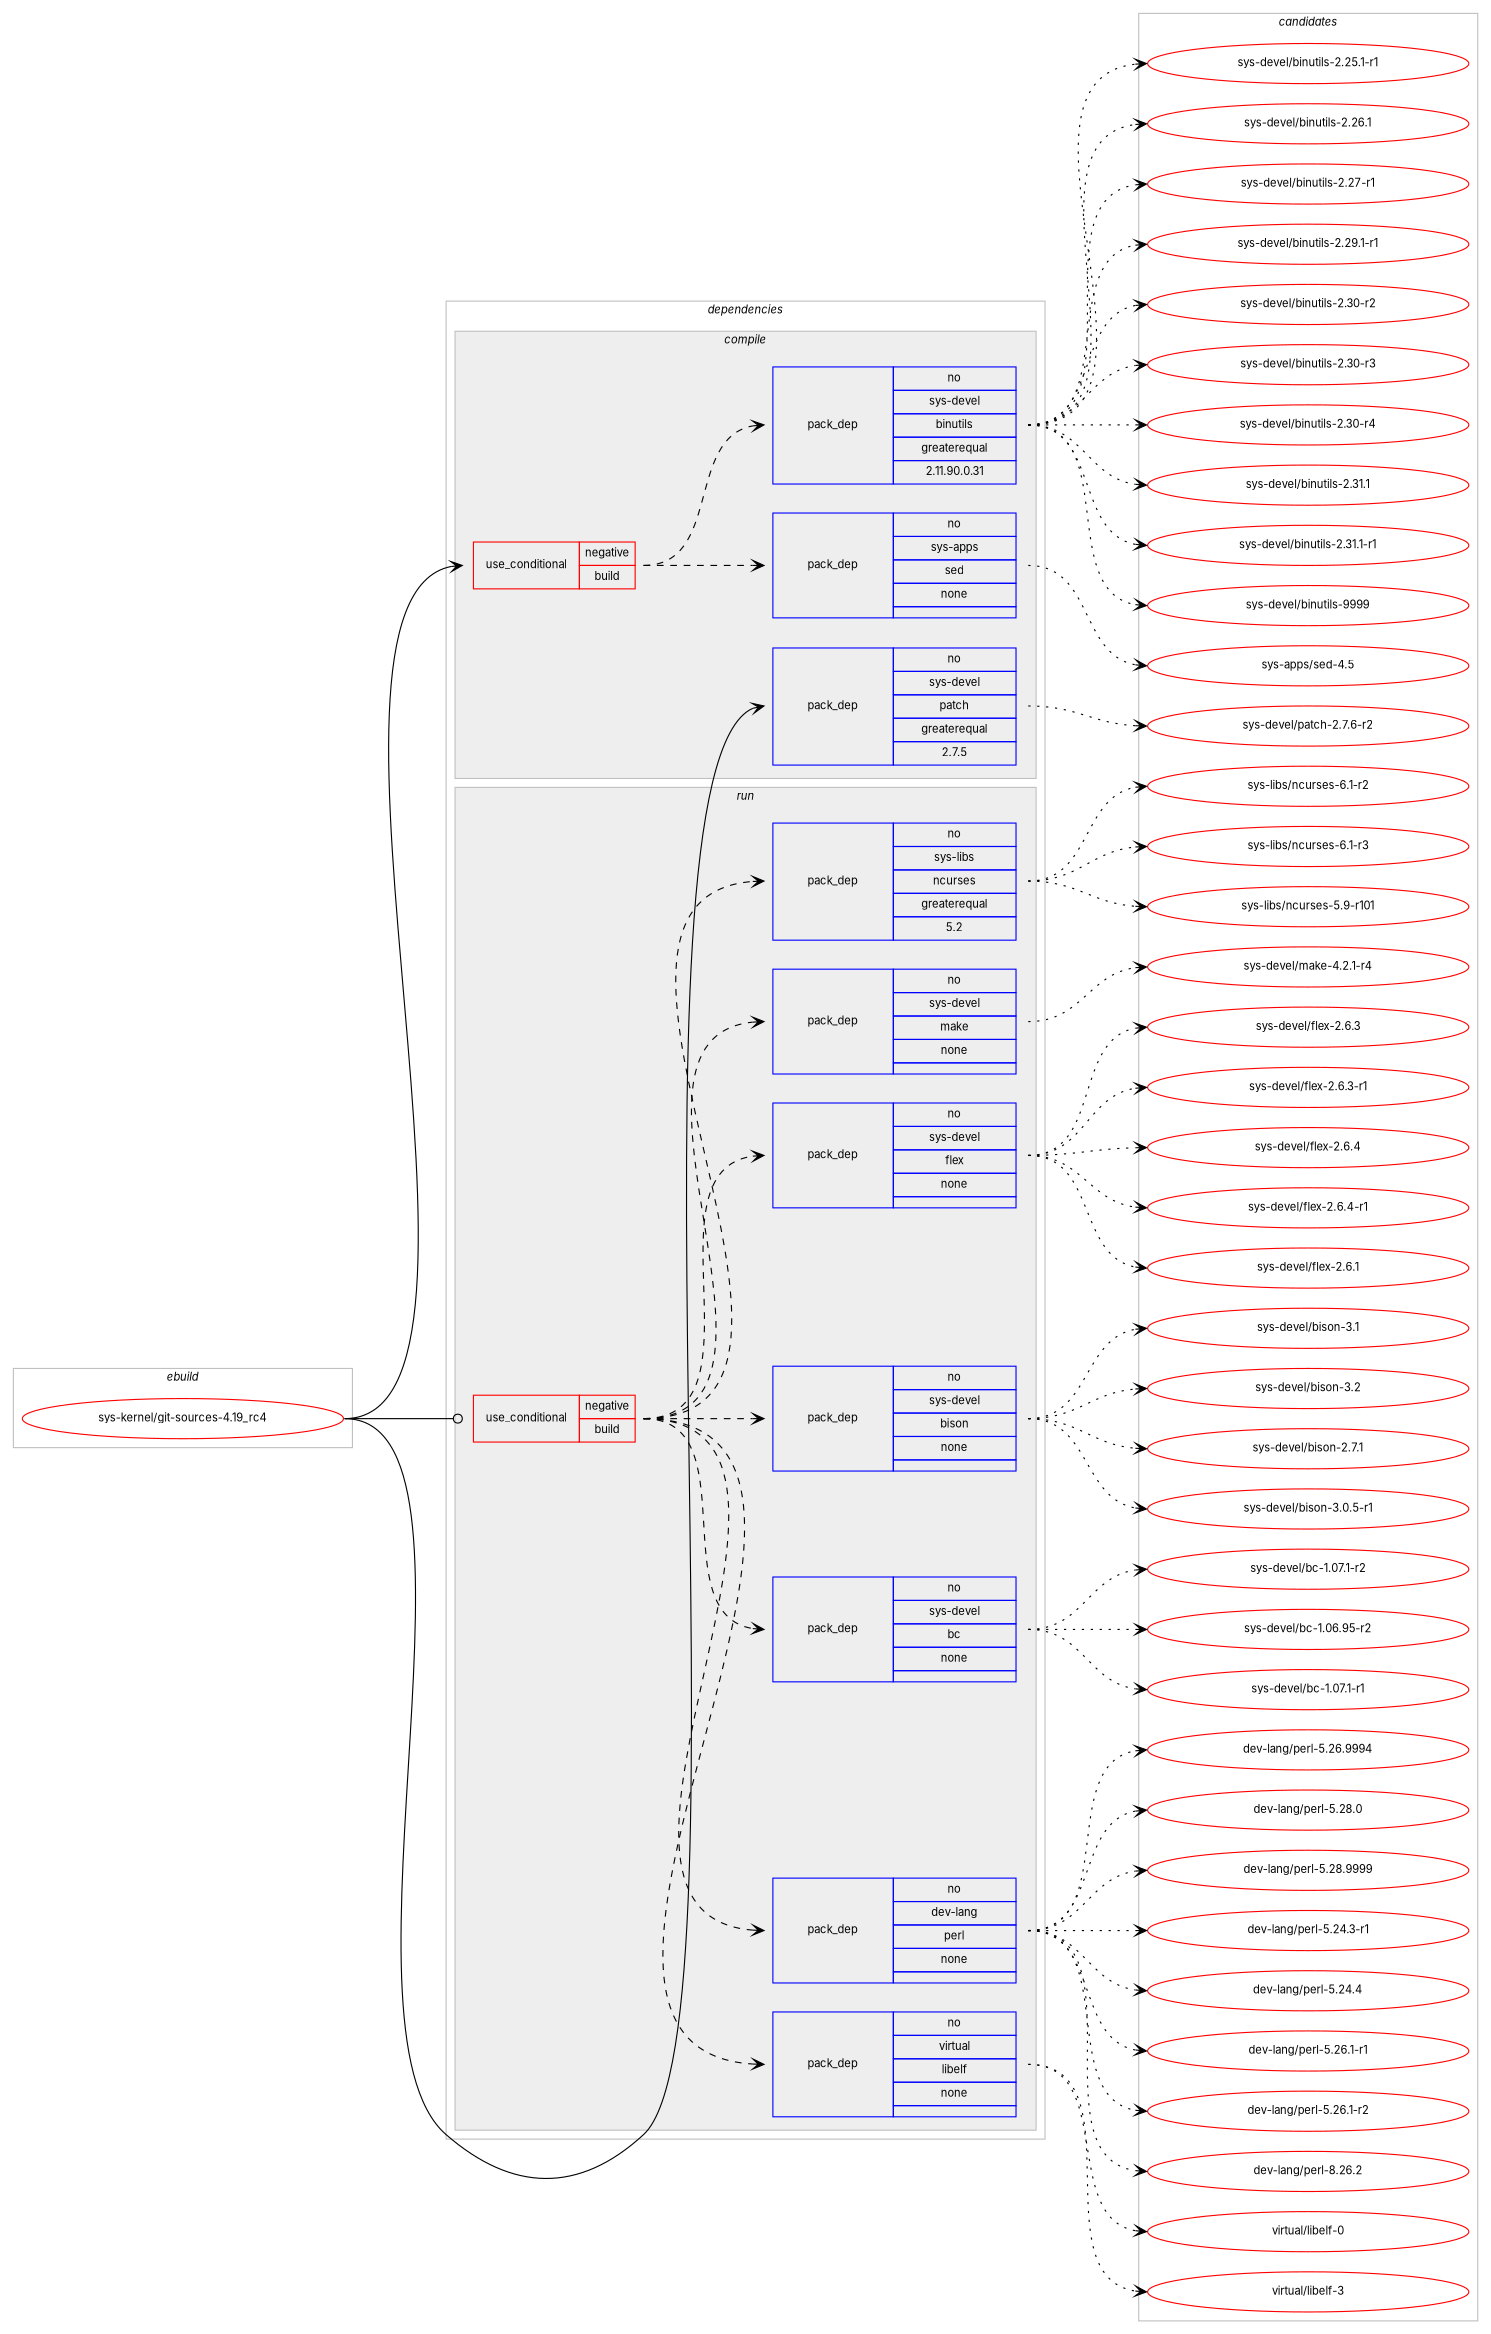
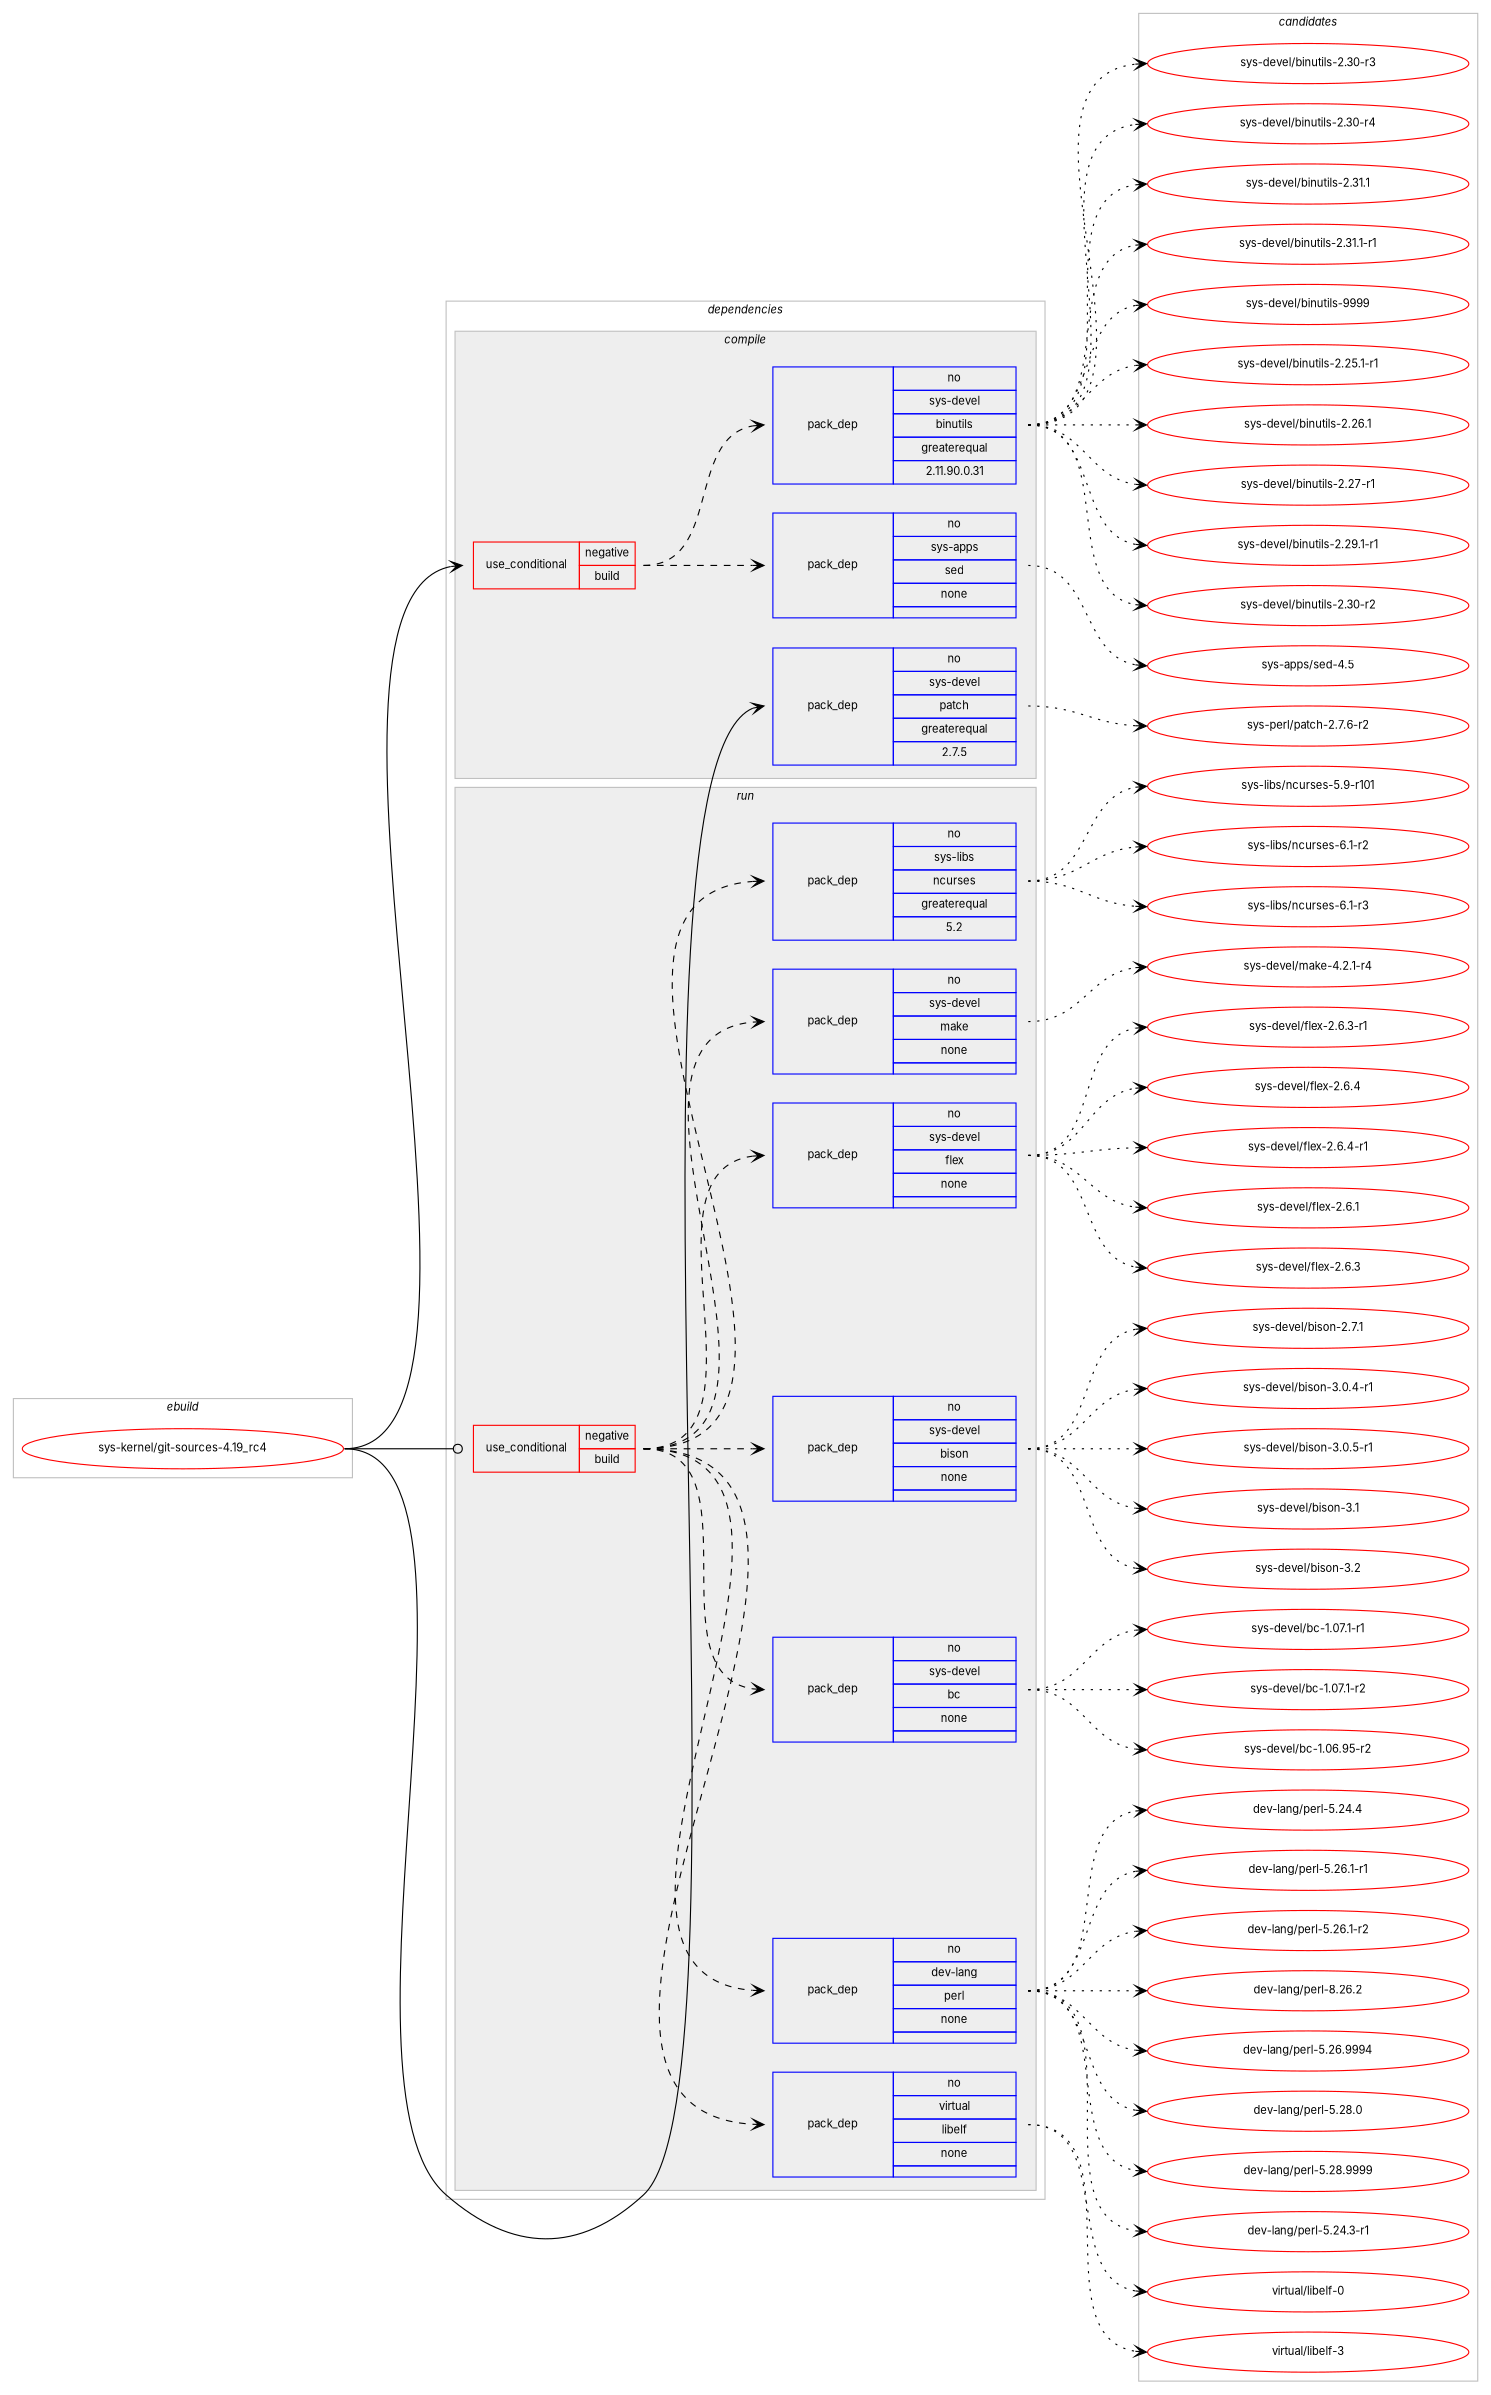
  digraph {
    compound=true
    concentrate=true
    fontname=Inter
    fontsize=10
    newrank=true
    rankdir=LR
    ranksep=1.5
    node [color=red fontname=Inter fontsize=10]
    edge [arrowhead=vee fontname=Inter headport=w style=dotted tailport=e weight=100]
    n1 [label="sys-kernel/git-sources-4.19_rc4" width=4]
    n2 [color=blue label=<<TABLE BORDER="0" CELLBORDER="1" CELLSPACING="0" CELLPADDING="4" WIDTH="220"><TR><TD ROWSPAN="6" CELLPADDING="30">pack_dep</TD></TR><TR><TD WIDTH="110">no</TD></TR><TR><TD>sys-apps</TD></TR><TR><TD>sed</TD></TR><TR><TD>none</TD></TR><TR><TD></TD></TR></TABLE>> shape=none]
    n3 [color=blue label=<<TABLE BORDER="0" CELLBORDER="1" CELLSPACING="0" CELLPADDING="4" WIDTH="220"><TR><TD ROWSPAN="6" CELLPADDING="30">pack_dep</TD></TR><TR><TD WIDTH="110">no</TD></TR><TR><TD>sys-devel</TD></TR><TR><TD>binutils</TD></TR><TR><TD>greaterequal</TD></TR><TR><TD>2.11.90.0.31</TD></TR></TABLE>> shape=none]
    n4 [label=<<TABLE BORDER="0" CELLBORDER="1" CELLSPACING="0" CELLPADDING="4"><TR><TD ROWSPAN="3" CELLPADDING="10">use_conditional</TD></TR><TR><TD>negative</TD></TR><TR><TD>build</TD></TR></TABLE>> shape=none]
    n5 [color=blue label=<<TABLE BORDER="0" CELLBORDER="1" CELLSPACING="0" CELLPADDING="4" WIDTH="220"><TR><TD ROWSPAN="6" CELLPADDING="30">pack_dep</TD></TR><TR><TD WIDTH="110">no</TD></TR><TR><TD>sys-devel</TD></TR><TR><TD>patch</TD></TR><TR><TD>greaterequal</TD></TR><TR><TD>2.7.5</TD></TR></TABLE>> shape=none]
    n6 [color=blue label=<<TABLE BORDER="0" CELLBORDER="1" CELLSPACING="0" CELLPADDING="4" WIDTH="220"><TR><TD ROWSPAN="6" CELLPADDING="30">pack_dep</TD></TR><TR><TD WIDTH="110">no</TD></TR><TR><TD>dev-lang</TD></TR><TR><TD>perl</TD></TR><TR><TD>none</TD></TR><TR><TD></TD></TR></TABLE>> shape=none]
    n7 [color=blue label=<<TABLE BORDER="0" CELLBORDER="1" CELLSPACING="0" CELLPADDING="4" WIDTH="220"><TR><TD ROWSPAN="6" CELLPADDING="30">pack_dep</TD></TR><TR><TD WIDTH="110">no</TD></TR><TR><TD>sys-devel</TD></TR><TR><TD>bc</TD></TR><TR><TD>none</TD></TR><TR><TD></TD></TR></TABLE>> shape=none]
    n8 [color=blue label=<<TABLE BORDER="0" CELLBORDER="1" CELLSPACING="0" CELLPADDING="4" WIDTH="220"><TR><TD ROWSPAN="6" CELLPADDING="30">pack_dep</TD></TR><TR><TD WIDTH="110">no</TD></TR><TR><TD>sys-devel</TD></TR><TR><TD>bison</TD></TR><TR><TD>none</TD></TR><TR><TD></TD></TR></TABLE>> shape=none]
    n9 [color=blue label=<<TABLE BORDER="0" CELLBORDER="1" CELLSPACING="0" CELLPADDING="4" WIDTH="220"><TR><TD ROWSPAN="6" CELLPADDING="30">pack_dep</TD></TR><TR><TD WIDTH="110">no</TD></TR><TR><TD>sys-devel</TD></TR><TR><TD>flex</TD></TR><TR><TD>none</TD></TR><TR><TD></TD></TR></TABLE>> shape=none]
    n10 [color=blue label=<<TABLE BORDER="0" CELLBORDER="1" CELLSPACING="0" CELLPADDING="4" WIDTH="220"><TR><TD ROWSPAN="6" CELLPADDING="30">pack_dep</TD></TR><TR><TD WIDTH="110">no</TD></TR><TR><TD>sys-devel</TD></TR><TR><TD>make</TD></TR><TR><TD>none</TD></TR><TR><TD></TD></TR></TABLE>> shape=none]
    n11 [color=blue label=<<TABLE BORDER="0" CELLBORDER="1" CELLSPACING="0" CELLPADDING="4" WIDTH="220"><TR><TD ROWSPAN="6" CELLPADDING="30">pack_dep</TD></TR><TR><TD WIDTH="110">no</TD></TR><TR><TD>sys-libs</TD></TR><TR><TD>ncurses</TD></TR><TR><TD>greaterequal</TD></TR><TR><TD>5.2</TD></TR></TABLE>> shape=none]
    n12 [color=blue label=<<TABLE BORDER="0" CELLBORDER="1" CELLSPACING="0" CELLPADDING="4" WIDTH="220"><TR><TD ROWSPAN="6" CELLPADDING="30">pack_dep</TD></TR><TR><TD WIDTH="110">no</TD></TR><TR><TD>virtual</TD></TR><TR><TD>libelf</TD></TR><TR><TD>none</TD></TR><TR><TD></TD></TR></TABLE>> shape=none]
    n13 [label=<<TABLE BORDER="0" CELLBORDER="1" CELLSPACING="0" CELLPADDING="4"><TR><TD ROWSPAN="3" CELLPADDING="10">use_conditional</TD></TR><TR><TD>negative</TD></TR><TR><TD>build</TD></TR></TABLE>> shape=none]
    n14 [label="sys-apps/sed-4.5" width=4]
    n15 [label="sys-devel/binutils-2.25.1-r1" width=4]
    n16 [label="sys-devel/binutils-2.26.1" width=4]
    n17 [label="sys-devel/binutils-2.27-r1" width=4]
    n18 [label="sys-devel/binutils-2.29.1-r1" width=4]
    n19 [label="sys-devel/binutils-2.30-r2" width=4]
    n20 [label="sys-devel/binutils-2.30-r3" width=4]
    n21 [label="sys-devel/binutils-2.30-r4" width=4]
    n22 [label="sys-devel/binutils-2.31.1" width=4]
    n23 [label="sys-devel/binutils-2.31.1-r1" width=4]
    n24 [label="sys-devel/binutils-9999" width=4]
-   n25 [label="sys-devel/patch-2.7.6-r2" width=4]
+   n25 [label="sys-perl/patch-2.7.6-r2" width=4]
    n26 [label="dev-lang/perl-5.24.3-r1" width=4]
    n27 [label="dev-lang/perl-5.24.4" width=4]
    n28 [label="dev-lang/perl-5.26.1-r1" width=4]
    n29 [label="dev-lang/perl-5.26.1-r2" width=4]
    n30 [label="dev-lang/perl-8.26.2" width=4]
    n31 [label="dev-lang/perl-5.26.9994" width=4]
    n32 [label="dev-lang/perl-5.28.0" width=4]
    n33 [label="dev-lang/perl-5.28.9999" width=4]
    n34 [label="sys-devel/bc-1.06.95-r2" width=4]
    n35 [label="sys-devel/bc-1.07.1-r1" width=4]
    n36 [label="sys-devel/bc-1.07.1-r2" width=4]
    n37 [label="sys-devel/bison-2.7.1" width=4]
+   n38 [label="sys-devel/bison-3.0.4-r1" width=4]
    n39 [label="sys-devel/bison-3.0.5-r1" width=4]
    n40 [label="sys-devel/bison-3.1" width=4]
    n41 [label="sys-devel/bison-3.2" width=4]
    n42 [label="sys-devel/flex-2.6.1" width=4]
    n43 [label="sys-devel/flex-2.6.3" width=4]
    n44 [label="sys-devel/flex-2.6.3-r1" width=4]
    n45 [label="sys-devel/flex-2.6.4" width=4]
    n46 [label="sys-devel/flex-2.6.4-r1" width=4]
    n47 [label="sys-devel/make-4.2.1-r4" width=4]
    n48 [label="sys-libs/ncurses-5.9-r101" width=4]
    n49 [label="sys-libs/ncurses-6.1-r2" width=4]
    n50 [label="sys-libs/ncurses-6.1-r3" width=4]
    n51 [label="virtual/libelf-0" width=4]
    n52 [label="virtual/libelf-3" width=4]
    subgraph cluster_1 {
      color=gray
      label=<<i>ebuild</i>>
      rank=same
      n1
    }
    subgraph cluster_2 {
      color=gray
      label=<<i>dependencies</i>>
      subgraph cluster_3 {
        color=gray
        fillcolor="#eeeeee"
        label=<<i>compile</i>>
        style=filled
        subgraph sub_4 {
          color=gray
          fillcolor="#eeeeee"
          label=<<i>compile</i>>
          style=filled
          n4
          subgraph sub_5 {
            color=gray
            fillcolor="#eeeeee"
            label=<<i>compile</i>>
            style=filled
            n2
          }
          subgraph sub_6 {
            color=gray
            fillcolor="#eeeeee"
            label=<<i>compile</i>>
            style=filled
            n3
          }
        }
        subgraph sub_7 {
          color=gray
          fillcolor="#eeeeee"
          label=<<i>compile</i>>
          style=filled
          n5
        }
      }
      subgraph cluster_8 {
        color=gray
        fillcolor="#eeeeee"
        label=<<i>compile and run</i>>
        style=filled
      }
      subgraph cluster_9 {
        color=gray
        fillcolor="#eeeeee"
        label=<<i>run</i>>
        style=filled
        subgraph sub_10 {
          color=gray
          fillcolor="#eeeeee"
          label=<<i>run</i>>
          style=filled
          n13
          subgraph sub_11 {
            color=gray
            fillcolor="#eeeeee"
            label=<<i>run</i>>
            style=filled
            n6
          }
          subgraph sub_12 {
            color=gray
            fillcolor="#eeeeee"
            label=<<i>run</i>>
            style=filled
            n7
          }
          subgraph sub_13 {
            color=gray
            fillcolor="#eeeeee"
            label=<<i>run</i>>
            style=filled
            n8
          }
          subgraph sub_14 {
            color=gray
            fillcolor="#eeeeee"
            label=<<i>run</i>>
            style=filled
            n9
          }
          subgraph sub_15 {
            color=gray
            fillcolor="#eeeeee"
            label=<<i>run</i>>
            style=filled
            n10
          }
          subgraph sub_16 {
            color=gray
            fillcolor="#eeeeee"
            label=<<i>run</i>>
            style=filled
            n11
          }
          subgraph sub_17 {
            color=gray
            fillcolor="#eeeeee"
            label=<<i>run</i>>
            style=filled
            n12
          }
        }
      }
    }
    subgraph cluster_18 {
      color=gray
      label=<<i>candidates</i>>
      rank=same
      subgraph sub_19 {
        color=black
        label=<<i>candidates</i>>
        nodesep=1
        rank=same
        n14
      }
      subgraph sub_20 {
        color=black
        label=<<i>candidates</i>>
        nodesep=1
        rank=same
        n15
        n16
        n17
        n18
        n19
        n20
        n21
        n22
        n23
        n24
      }
      subgraph sub_21 {
        color=black
        label=<<i>candidates</i>>
        nodesep=1
        rank=same
        n25
      }
      subgraph sub_22 {
        color=black
        label=<<i>candidates</i>>
        nodesep=1
        rank=same
        n26
        n27
        n28
        n29
        n30
        n31
        n32
        n33
      }
      subgraph sub_23 {
        color=black
        label=<<i>candidates</i>>
        nodesep=1
        rank=same
        n34
        n35
        n36
      }
      subgraph sub_24 {
        color=black
        label=<<i>candidates</i>>
        nodesep=1
        rank=same
        n37
+       n38
        n39
        n40
        n41
      }
      subgraph sub_25 {
        color=black
        label=<<i>candidates</i>>
        nodesep=1
        rank=same
        n42
        n43
        n44
        n45
        n46
      }
      subgraph sub_26 {
        color=black
        label=<<i>candidates</i>>
        nodesep=1
        rank=same
        n47
      }
      subgraph sub_27 {
        color=black
        label=<<i>candidates</i>>
        nodesep=1
        rank=same
        n48
        n49
        n50
      }
      subgraph sub_28 {
        color=black
        label=<<i>candidates</i>>
        nodesep=1
        rank=same
        n51
        n52
      }
    }
    n1 -> n4 [style=solid weight=20]
    n1 -> n5 [style=solid weight=20]
    n1 -> n13 [arrowhead=odot style=solid weight=20]
    n2 -> n14
    n3 -> n15
    n3 -> n16
    n3 -> n17
    n3 -> n18
    n3 -> n19
    n3 -> n20
    n3 -> n21
    n3 -> n22
    n3 -> n23
    n3 -> n24
    n4 -> n2 [style=dashed weight=20]
    n4 -> n3 [style=dashed weight=20]
    n5 -> n25
    n6 -> n26
    n6 -> n27
    n6 -> n28
    n6 -> n29
    n6 -> n30
    n6 -> n31
    n6 -> n32
    n6 -> n33
    n7 -> n34
    n7 -> n35
    n7 -> n36
    n8 -> n37
+   n8 -> n38
    n8 -> n39
    n8 -> n40
    n8 -> n41
    n9 -> n42
    n9 -> n43
    n9 -> n44
    n9 -> n45
    n9 -> n46
    n10 -> n47
    n11 -> n48
    n11 -> n49
    n11 -> n50
    n12 -> n51
    n12 -> n52
    n13 -> n6 [style=dashed weight=20]
    n13 -> n7 [style=dashed weight=20]
    n13 -> n8 [style=dashed weight=20]
    n13 -> n9 [style=dashed weight=20]
    n13 -> n10 [style=dashed weight=20]
    n13 -> n11 [style=dashed weight=20]
    n13 -> n12 [style=dashed weight=20]
  }
